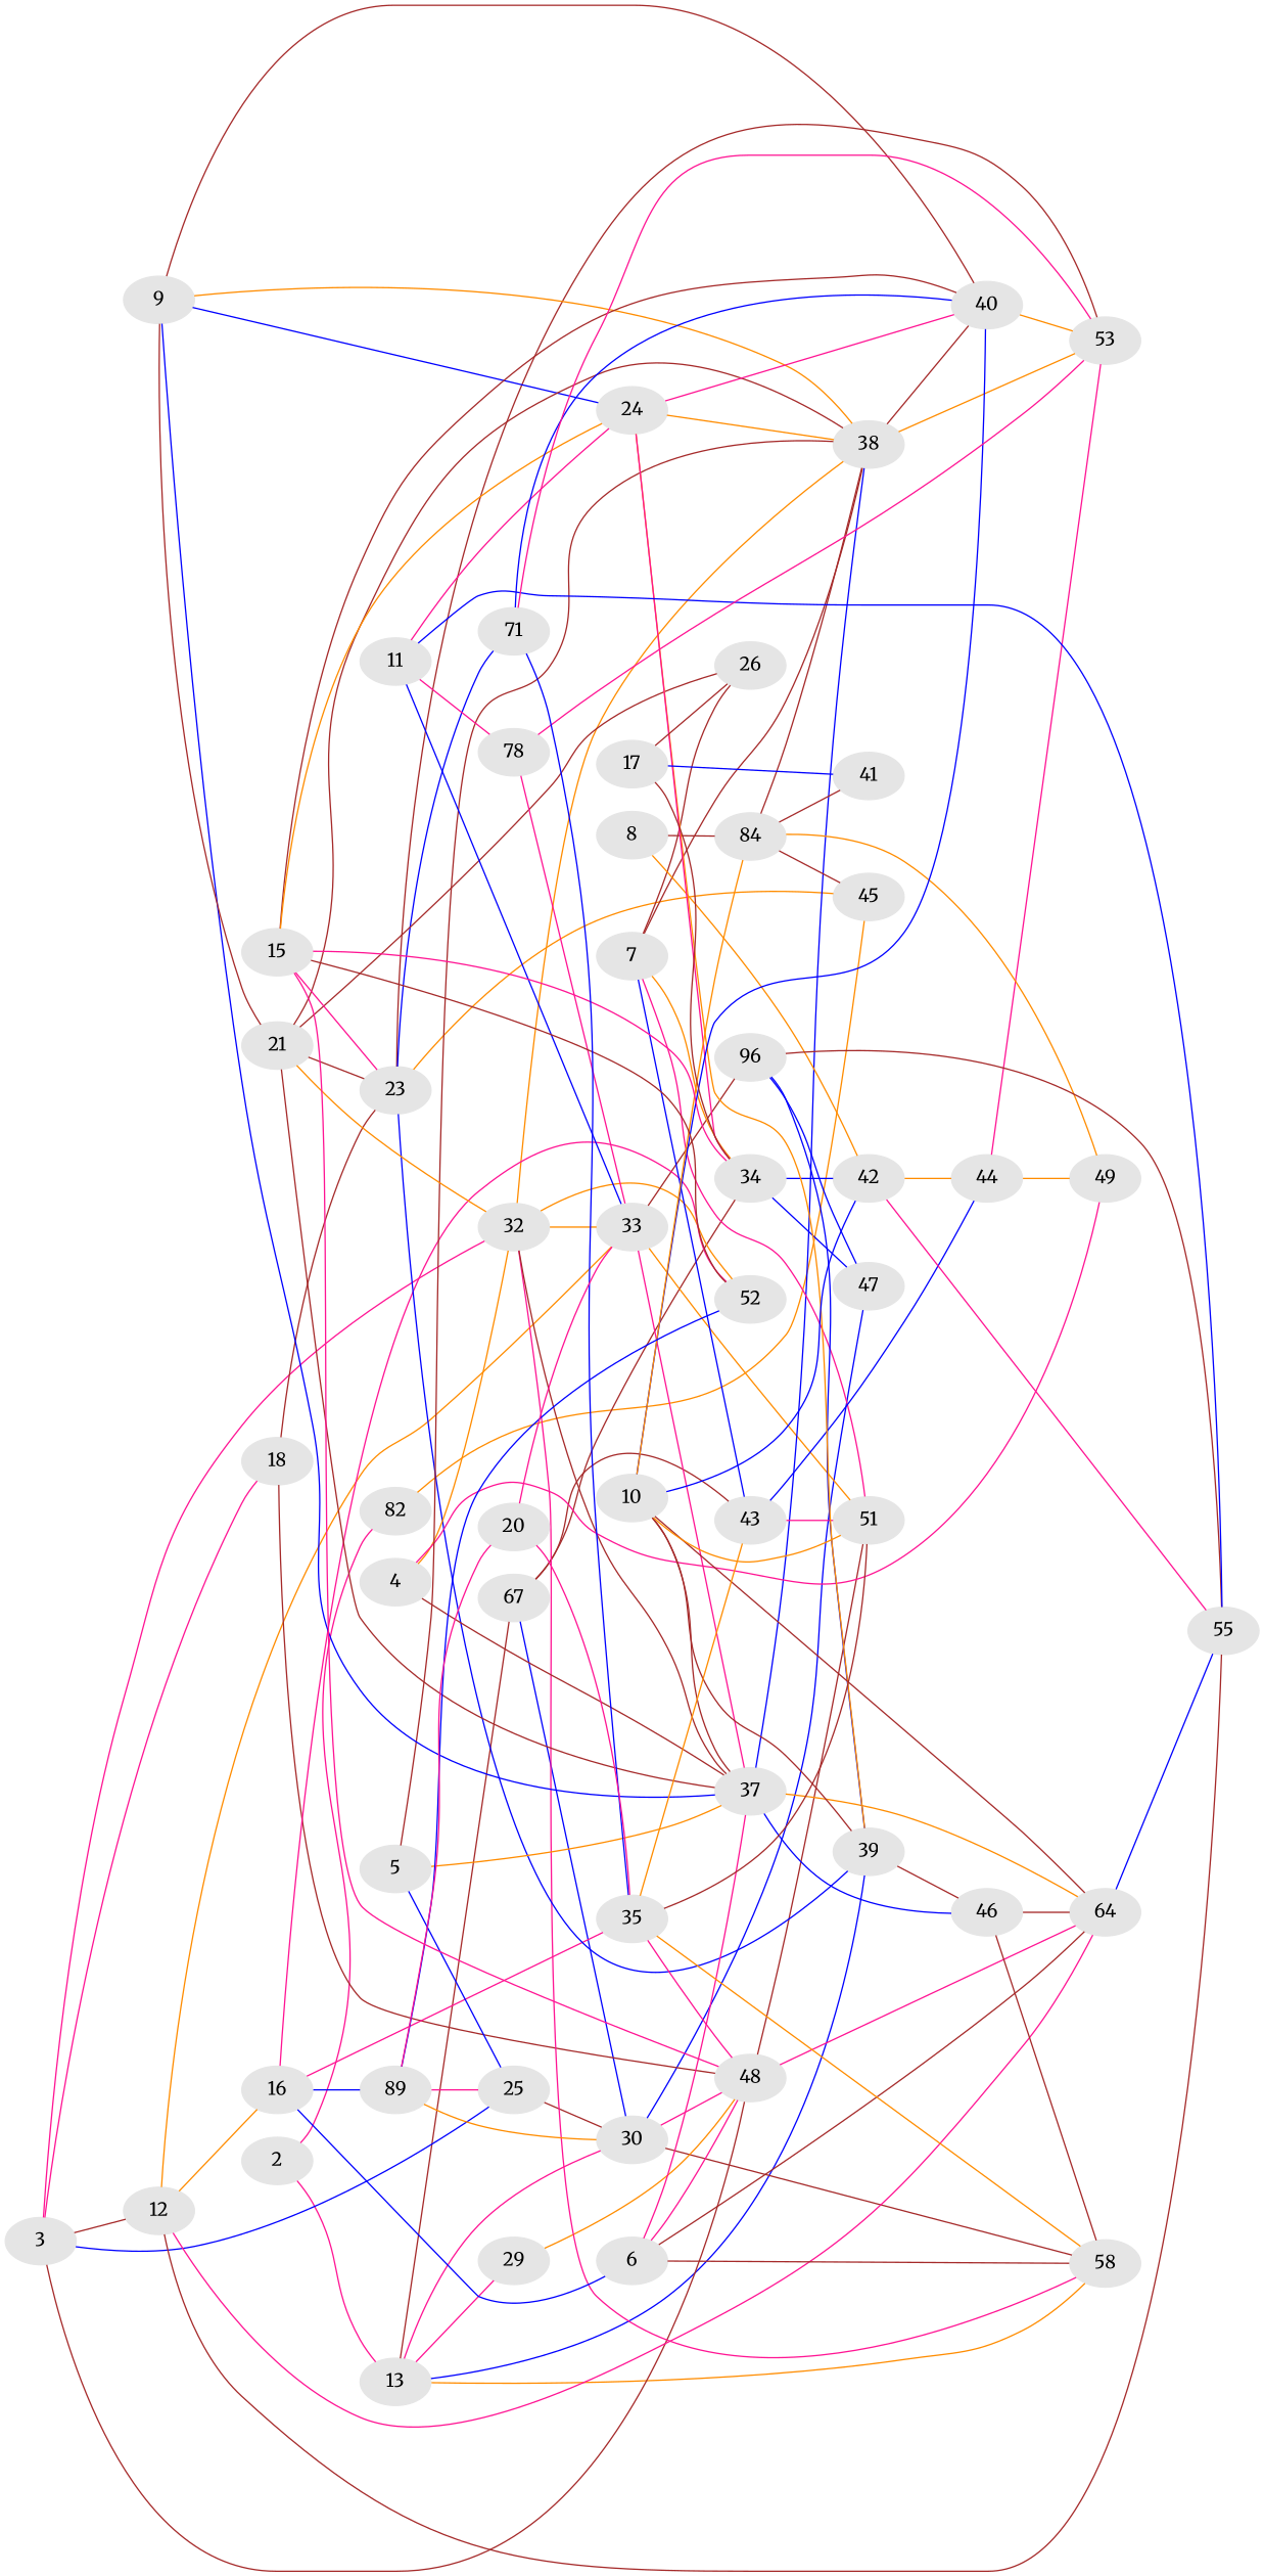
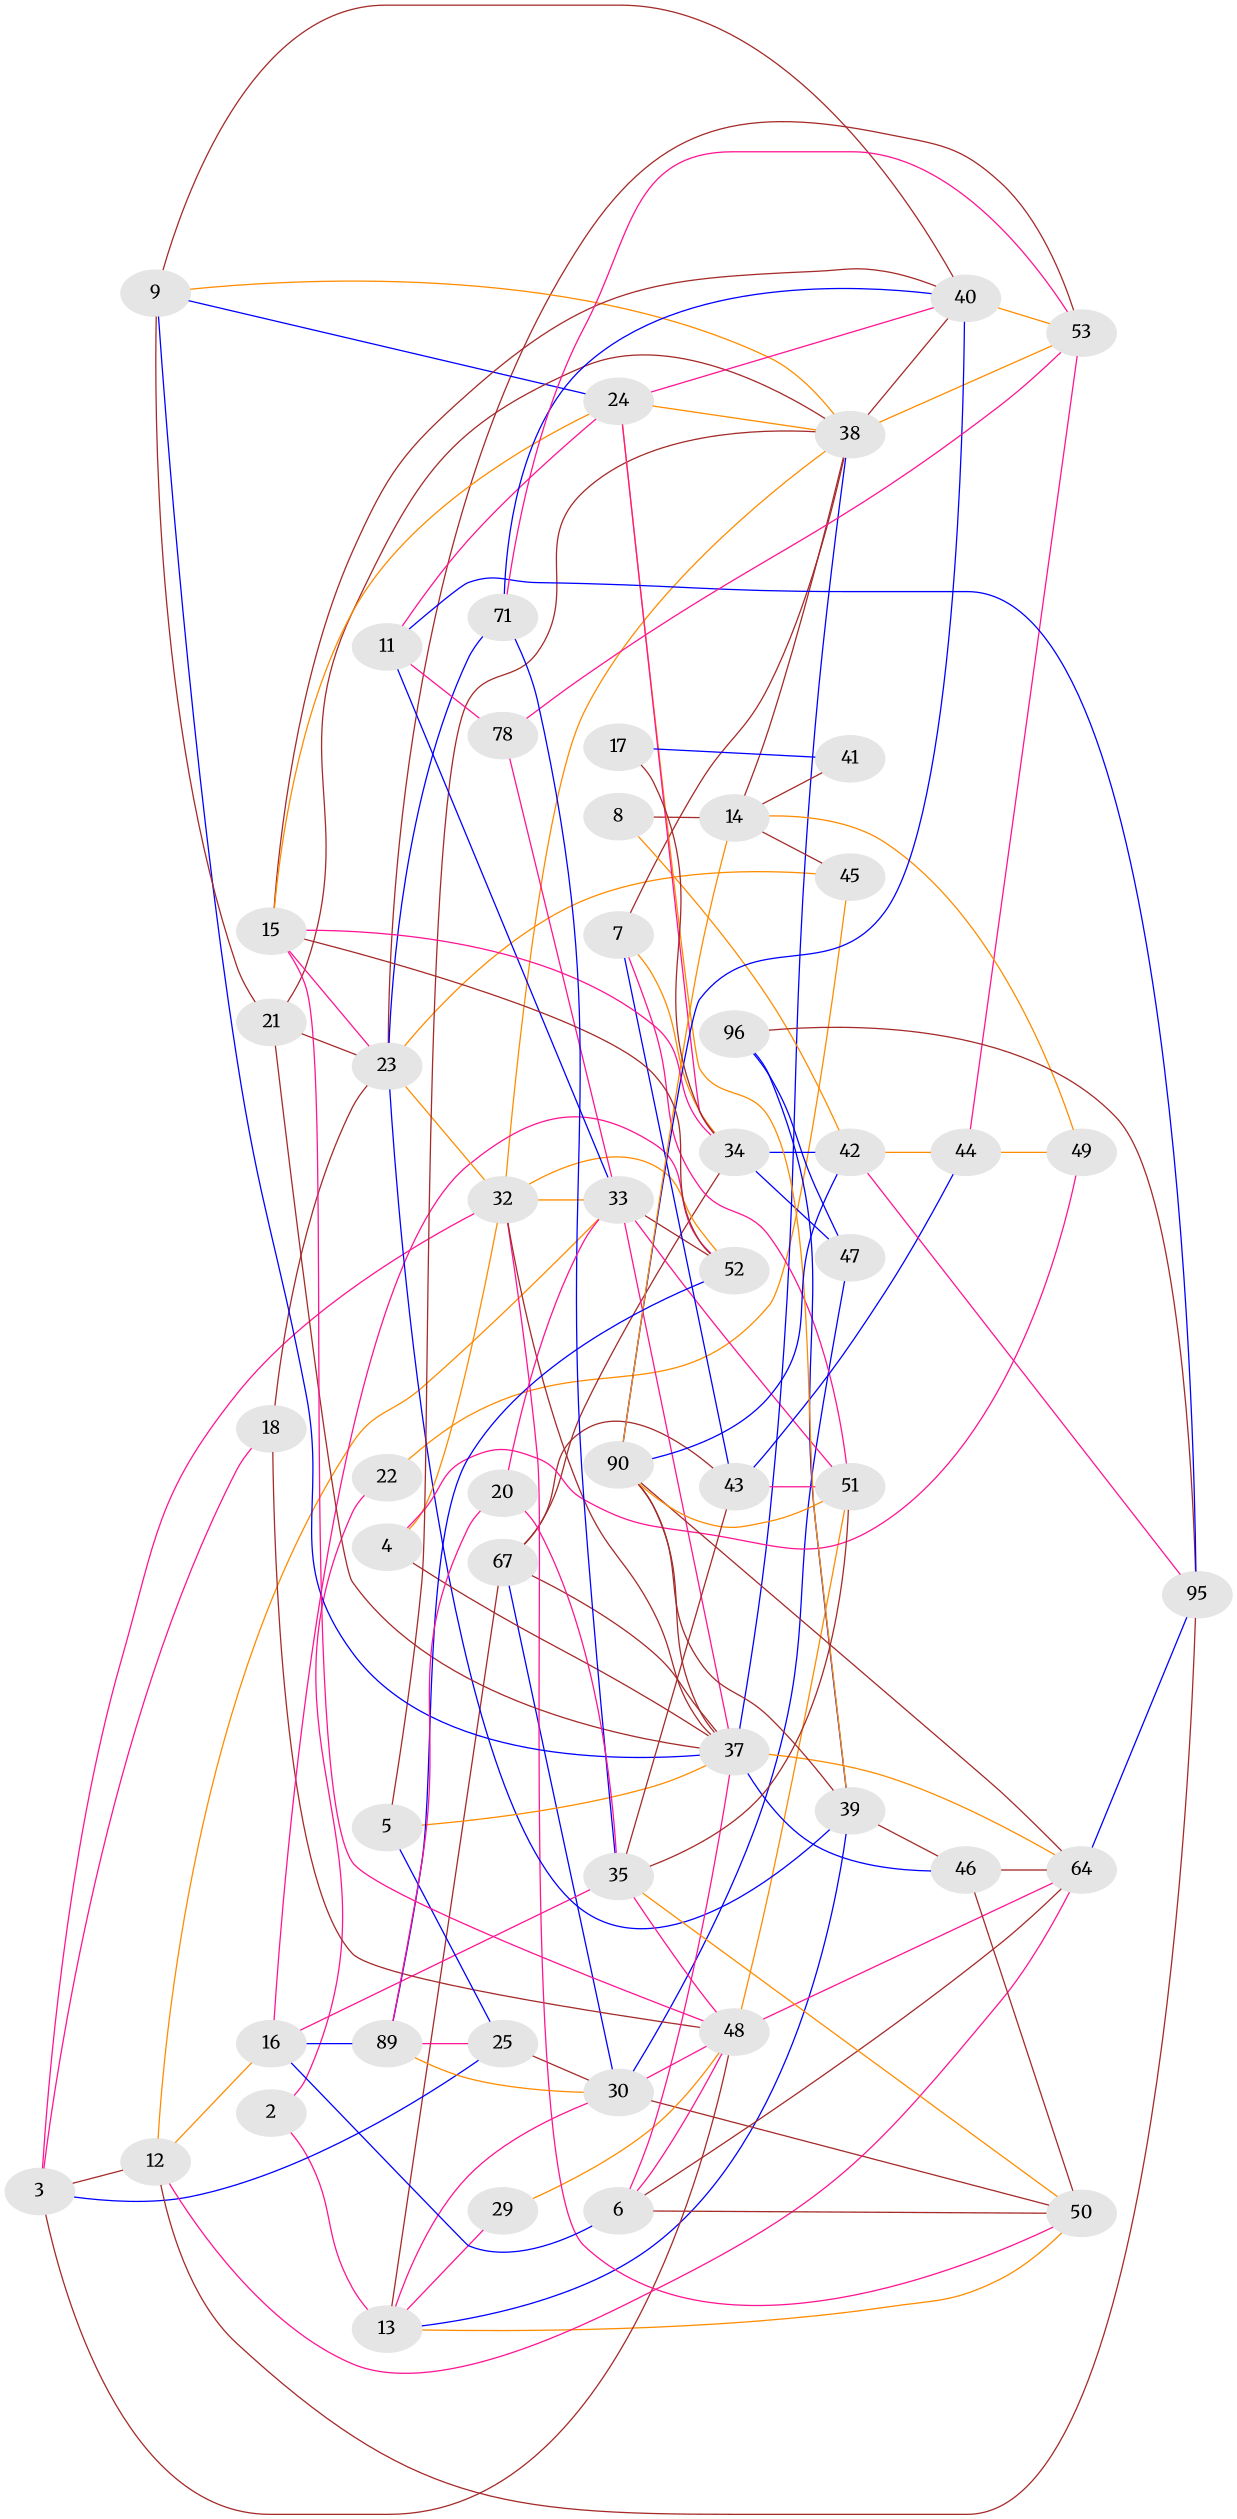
  graph {
    fontname=Merriweather
    rankdir=LR
    node [color=gray90 fontname=Merriweather style=filled]
    edge [color=brown fontname=Merriweather weight=1.0]
    38
    40
    53
    2
    13
-   22 [label=82]
+   22
    30
-   50 [label=58]
+   50
    39
    n10 [label=67]
    29
    45
    3
    12
    18
    25
    32
    48
    n19 [label=64]
    33
-   55
+   55 [label=95]
    16
    23
    47
    37
    52
    51
    4
    49
    46
    5
    6
    7
-   26
    34
    43
    42
    44
    8
-   14 [label=84]
+   14
    41
    n42 [label=96]
    9
    21
    24
-   10
+   10 [label=90]
    11
    n48 [label=78]
    n49 [label=89]
    35
    15
    n52 [label=71]
    20
    17
    38 -- 40
    38 -- 53 [color=darkorange]
    40 -- 53 [color=darkorange]
    2 -- 13 [color=deeppink]
    2 -- 22 [color=deeppink]
    13 -- 30 [color=deeppink]
    13 -- 50 [color=darkorange]
    13 -- 39 [color=blue]
    13 -- n10
    13 -- 29 [color=deeppink]
    22 -- 45 [color=darkorange]
    30 -- 50
    30 -- 48 [color=deeppink]
    30 -- 47 [color=blue weight=2.0]
    39 -- 46
    n10 -- 30 [color=blue]
+   n10 -- 37
    n10 -- 34
    n10 -- 43
    29 -- 48 [color=darkorange]
    3 -- 12
    3 -- 18 [color=deeppink]
    3 -- 25 [color=blue]
    3 -- 32 [color=deeppink]
    3 -- 48 [weight=2.0]
    12 -- n19 [color=deeppink]
    12 -- 33 [color=darkorange]
    12 -- 55
    12 -- 16 [color=darkorange]
    18 -- 48
    18 -- 23
    25 -- 30
    32 -- 38 [color=darkorange]
    32 -- 50 [color=deeppink]
    32 -- 33 [color=darkorange]
    32 -- 37
    32 -- 52 [color=darkorange]
    48 -- n19 [color=deeppink]
-   48 -- 51
+   48 -- 51 [color=darkorange]
    n19 -- 55 [color=blue]
    33 -- 37 [color=deeppink]
-   33 -- 51 [color=darkorange weight=2.0]
-   33 -- n42
+   33 -- 51 [color=deeppink weight=2.0]
+   33 -- 52
    16 -- 52 [color=deeppink]
    16 -- 6 [color=blue]
    16 -- n49 [color=blue]
    16 -- 35 [color=deeppink]
    23 -- 53
    23 -- 39 [color=blue]
    23 -- 45 [color=darkorange]
-   21 -- 32 [color=darkorange]
+   23 -- 32 [color=darkorange]
    23 -- n52 [color=blue]
    37 -- 38 [color=blue weight=2.0]
    37 -- n19 [color=darkorange]
    37 -- 46 [color=blue]
    4 -- 32 [color=darkorange]
    4 -- 37
    4 -- 49 [color=deeppink]
    46 -- 50
    46 -- n19
    5 -- 38
    5 -- 25 [color=blue]
    5 -- 37 [color=darkorange]
    6 -- 50
    6 -- 48 [color=deeppink]
    6 -- n19
    6 -- 37 [color=deeppink]
    7 -- 38
    7 -- 51 [color=deeppink]
-   7 -- 26
    7 -- 34 [color=darkorange]
    7 -- 43 [color=blue weight=2.0]
    34 -- 47 [color=blue]
    34 -- 42 [color=blue weight=3.0]
    43 -- 51 [color=deeppink]
    43 -- 44 [color=blue]
    42 -- 55 [color=deeppink]
    42 -- 44 [color=darkorange]
    44 -- 53 [color=deeppink]
    44 -- 49 [color=darkorange]
    8 -- 42 [color=darkorange]
    8 -- 14
    14 -- 38 [weight=2.0]
    14 -- 45
    14 -- 49 [color=darkorange]
    14 -- 41
    n42 -- 39 [color=blue]
    n42 -- 55
    n42 -- 47 [color=blue]
    9 -- 38 [color=darkorange]
    9 -- 40
    9 -- 37 [color=blue]
    9 -- 21
    9 -- 24 [color=blue]
    21 -- 38
    21 -- 23
    21 -- 37
-   21 -- 26
    24 -- 38 [color=darkorange]
    24 -- 40 [color=deeppink weight=2.0]
    24 -- 39 [color=darkorange]
    24 -- 34 [color=deeppink]
    10 -- 40 [color=blue]
    10 -- 39
    10 -- n19
    10 -- 37
    10 -- 51 [color=darkorange]
    10 -- 42 [color=blue]
    10 -- 14 [color=darkorange]
    11 -- 33 [color=blue]
    11 -- 55 [color=blue]
    11 -- 24 [color=deeppink]
    11 -- n48 [color=deeppink]
    n48 -- 53 [color=deeppink]
    n48 -- 33 [color=deeppink]
    n49 -- 30 [color=darkorange]
    n49 -- 25 [color=deeppink]
    n49 -- 52 [color=blue]
    n49 -- 20 [color=deeppink]
    35 -- 50 [color=darkorange]
    35 -- 48 [color=deeppink]
    35 -- 51
-   35 -- 43 [color=darkorange]
+   35 -- 43
    15 -- 40
    15 -- 48 [color=deeppink]
    15 -- 23 [color=deeppink]
    15 -- 52
    15 -- 34 [color=deeppink]
    15 -- 24 [color=darkorange]
    n52 -- 40 [color=blue]
    n52 -- 53 [color=deeppink]
    n52 -- 35 [color=blue]
    20 -- 33 [color=deeppink]
    20 -- 35 [color=deeppink]
-   17 -- 26
    17 -- 34
    17 -- 41 [color=blue]
  }
